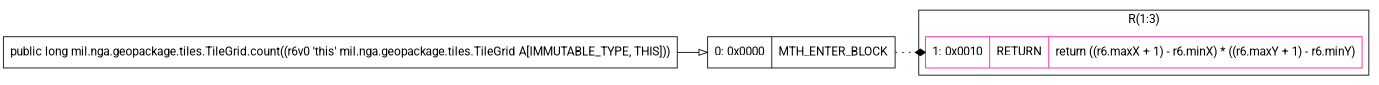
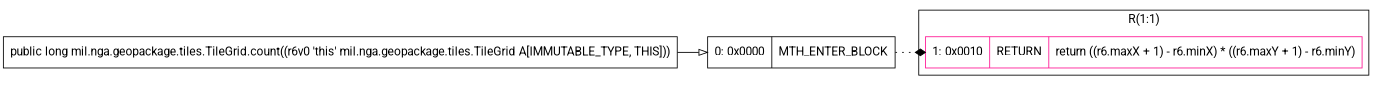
  digraph {
    rankdir=LR
    fontname=Roboto
    node [color=black shape=record fontname=Roboto]
    edge [fontname=Roboto]
    n1 [color=deeppink label="{1\:\ 0x0010|RETURN\l|return ((r6.maxX + 1) \- r6.minX) * ((r6.maxY + 1) \- r6.minY)\l}"]
    n2 [label="{0\:\ 0x0000|MTH_ENTER_BLOCK\l}"]
    n3 [label="{public long mil.nga.geopackage.tiles.TileGrid.count((r6v0 'this' mil.nga.geopackage.tiles.TileGrid A[IMMUTABLE_TYPE, THIS])) }"]
    subgraph cluster_1 {
-     label="R(1:3)"
+     label="R(1:1)"
      n1
    }
    n2 -> n1 [style=dotted arrowhead=diamond]
    n3 -> n2 [style=solid arrowhead=onormal]
  }
